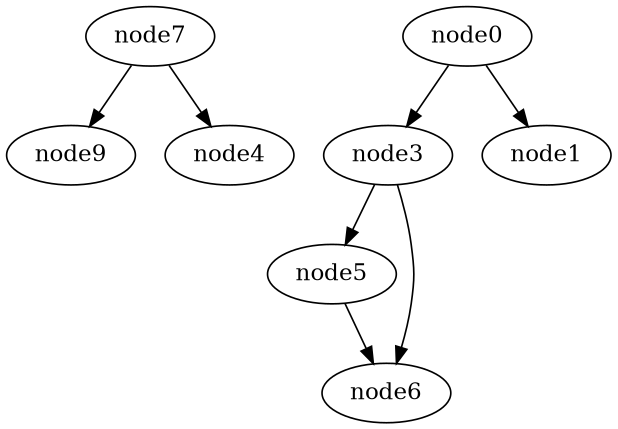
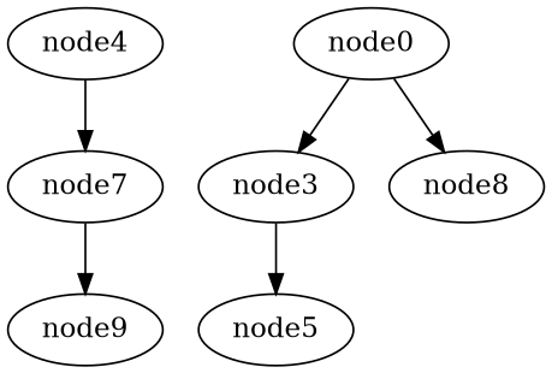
  digraph {
    n1 [label=node9]
    node7
    node5
-   node6
    node4
    node3
    node0
-   node1
+   node1 [label=node8]
    node7 -> n1
-   node5 -> node6
-   node7 -> node4
+   node4 -> node7
    node3 -> node5
-   node3 -> node6
    node0 -> node3
    node0 -> node1
  }
